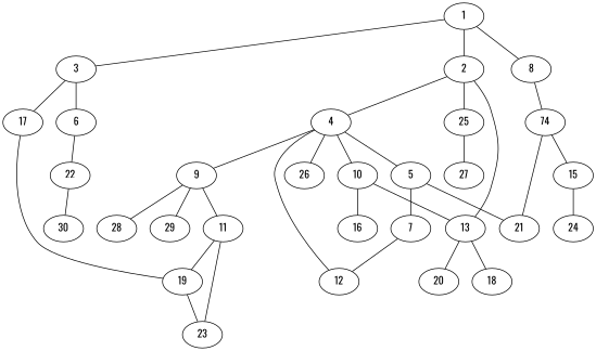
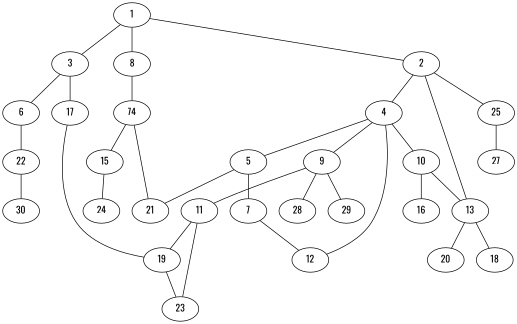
  graph {
    fontname=Oswald
    node [fontname=Oswald]
    edge [fontname=Oswald]
    1
    2
    3
    8
    4
    13
    25
    6
    17
    n10 [label=74]
    5
    9
    10
    12
-   26
    18
    20
    27
    22
    19
    21
    15
    7
    11
    28
    29
    16
    30
    23
    24
    1 -- 2
    1 -- 3
    1 -- 8
    2 -- 4
    2 -- 13
    2 -- 25
    3 -- 6
    3 -- 17
    8 -- n10
    4 -- 5
    4 -- 9
    4 -- 10
    4 -- 12
-   4 -- 26
    13 -- 18
    13 -- 20
    25 -- 27
    6 -- 22
    17 -- 19
    n10 -- 21
    n10 -- 15
    5 -- 21
    5 -- 7
    9 -- 11
    9 -- 28
    9 -- 29
    10 -- 13
    10 -- 16
    22 -- 30
    19 -- 23
    15 -- 24
    7 -- 12
    11 -- 19
    11 -- 23
  }
